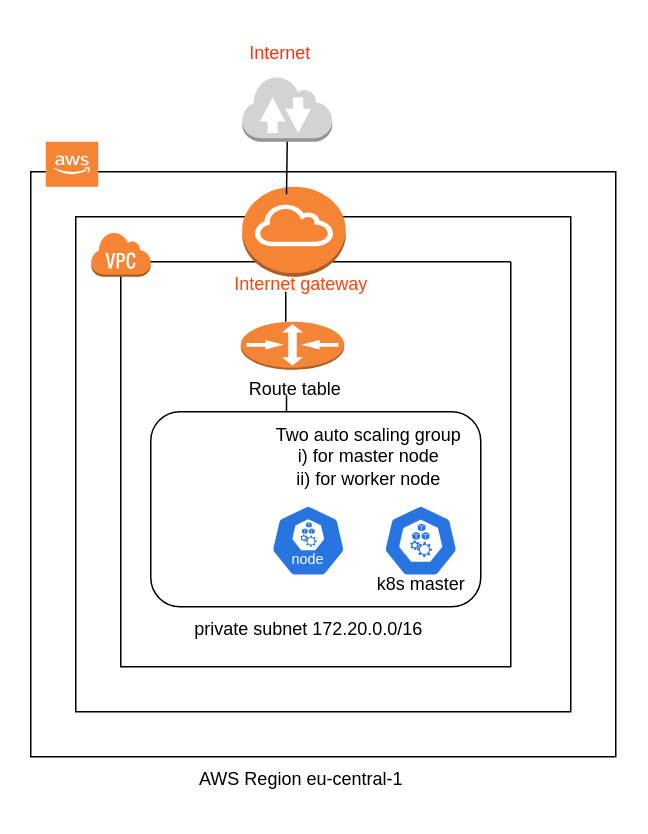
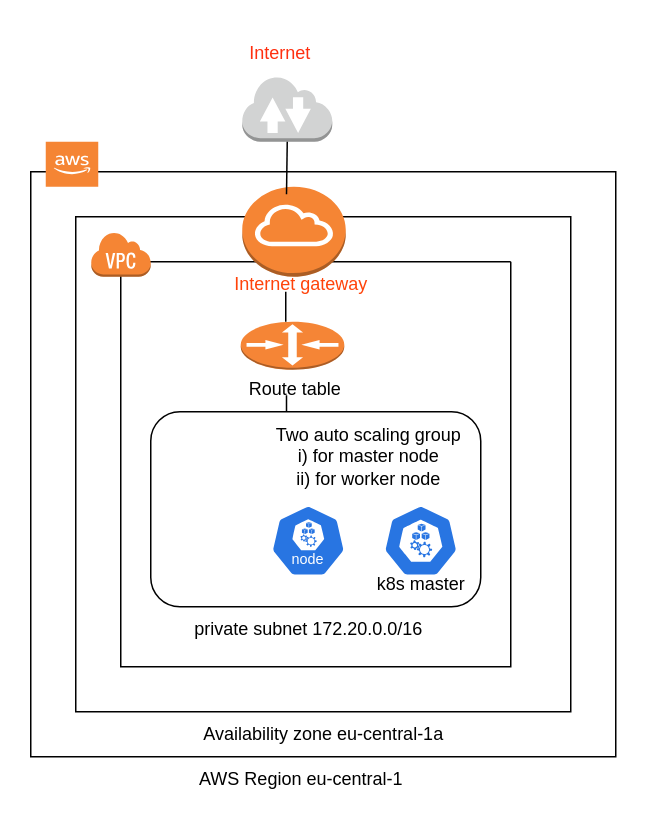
  <mxCell id="0" />
  <mxCell id="1" parent="0" />
  <mxCell id="2" value="Availabilty zone" style="whiteSpace=wrap;html=1;aspect=fixed;" parent="1" vertex="1"><mxGeometry x="20" y="114" width="390" height="390" as="geometry" /></mxCell>
  <mxCell id="3" value="" style="outlineConnect=0;dashed=0;verticalLabelPosition=bottom;verticalAlign=top;align=center;html=1;shape=mxgraph.aws3.cloud_2;fillColor=#F58534;gradientColor=none;" parent="1" vertex="1"><mxGeometry x="30" y="94" width="35" height="30" as="geometry" /></mxCell>
  <mxCell id="4" value="" style="whiteSpace=wrap;html=1;aspect=fixed;" parent="1" vertex="1"><mxGeometry x="50" y="144" width="330" height="330" as="geometry" /></mxCell>
  <mxCell id="5" value="" style="swimlane;startSize=0;" parent="1" vertex="1"><mxGeometry x="80" y="174" width="260" height="270" as="geometry" /></mxCell>
  <mxCell id="6" value="" style="outlineConnect=0;dashed=0;verticalLabelPosition=bottom;verticalAlign=top;align=center;html=1;shape=mxgraph.aws3.router;fillColor=#F58536;gradientColor=none;" vertex="1" parent="5"><mxGeometry x="80" y="40" width="69" height="32" as="geometry" /></mxCell>
  <mxCell id="7" value="" style="endArrow=none;html=1;rounded=0;" edge="1" parent="5"><mxGeometry width="50" height="50" relative="1" as="geometry"><mxPoint x="110" y="40" as="sourcePoint" /><mxPoint x="110" y="20" as="targetPoint" /></mxGeometry></mxCell>
+ <mxCell id="8" value="Availability zone&amp;nbsp;eu-central-1a" style="text;html=1;align=center;verticalAlign=middle;resizable=0;points=[];autosize=1;strokeColor=none;fillColor=none;" parent="1" vertex="1"><mxGeometry x="125" y="474" width="180" height="30" as="geometry" /></mxCell>
  <mxCell id="9" value="AWS Region eu-central-1" style="text;html=1;align=center;verticalAlign=middle;resizable=0;points=[];autosize=1;strokeColor=none;fillColor=none;" parent="1" vertex="1"><mxGeometry x="120" y="504" width="160" height="30" as="geometry" /></mxCell>
  <mxCell id="10" value="" style="outlineConnect=0;dashed=0;verticalLabelPosition=bottom;verticalAlign=top;align=center;html=1;shape=mxgraph.aws3.virtual_private_cloud;fillColor=#F58534;gradientColor=none;" parent="1" vertex="1"><mxGeometry x="60" y="154" width="40" height="30" as="geometry" /></mxCell>
  <mxCell id="11" value="" style="rounded=1;whiteSpace=wrap;html=1;" parent="1" vertex="1"><mxGeometry x="100" y="274" width="220" height="130" as="geometry" /></mxCell>
  <mxCell id="12" value="private subnet 172.20.0.0/16" style="text;html=1;align=center;verticalAlign=middle;resizable=0;points=[];autosize=1;strokeColor=none;fillColor=none;" parent="1" vertex="1"><mxGeometry x="115" y="404" width="180" height="30" as="geometry" /></mxCell>
  <mxCell id="13" value="" style="aspect=fixed;sketch=0;html=1;dashed=0;whitespace=wrap;fillColor=#2875E2;strokeColor=#ffffff;points=[[0.005,0.63,0],[0.1,0.2,0],[0.9,0.2,0],[0.5,0,0],[0.995,0.63,0],[0.72,0.99,0],[0.5,1,0],[0.28,0.99,0]];shape=mxgraph.kubernetes.icon2;kubernetesLabel=1;prIcon=node" parent="1" vertex="1"><mxGeometry x="180" y="336" width="50" height="48" as="geometry" /></mxCell>
  <mxCell id="14" value="" style="aspect=fixed;sketch=0;html=1;dashed=0;whitespace=wrap;fillColor=#2875E2;strokeColor=#ffffff;points=[[0.005,0.63,0],[0.1,0.2,0],[0.9,0.2,0],[0.5,0,0],[0.995,0.63,0],[0.72,0.99,0],[0.5,1,0],[0.28,0.99,0]];shape=mxgraph.kubernetes.icon2;prIcon=node" parent="1" vertex="1"><mxGeometry x="255" y="336" width="50" height="48" as="geometry" /></mxCell>
  <mxCell id="15" value="k8s master" style="text;html=1;align=center;verticalAlign=middle;resizable=0;points=[];autosize=1;strokeColor=none;fillColor=none;" parent="1" vertex="1"><mxGeometry x="240" y="374" width="80" height="30" as="geometry" /></mxCell>
  <mxCell id="16" value="Two auto scaling group&lt;div&gt;i) for master node&lt;/div&gt;&lt;div&gt;ii) for worker node&lt;/div&gt;" style="text;html=1;align=center;verticalAlign=middle;resizable=0;points=[];autosize=1;strokeColor=none;fillColor=none;" parent="1" vertex="1"><mxGeometry x="170" y="274" width="150" height="60" as="geometry" /></mxCell>
  <mxCell id="17" value="" style="outlineConnect=0;dashed=0;verticalLabelPosition=bottom;verticalAlign=top;align=center;html=1;shape=mxgraph.aws3.internet_gateway;fillColor=#F58534;gradientColor=none;" vertex="1" parent="1"><mxGeometry x="161" y="124" width="69" height="60" as="geometry" /></mxCell>
  <mxCell id="18" value="&lt;font color=&quot;#ff430a&quot;&gt;Internet gateway&lt;/font&gt;" style="text;html=1;align=center;verticalAlign=middle;resizable=0;points=[];autosize=1;strokeColor=none;fillColor=none;" vertex="1" parent="1"><mxGeometry x="145" y="174" width="110" height="30" as="geometry" /></mxCell>
  <mxCell id="19" value="" style="outlineConnect=0;dashed=0;verticalLabelPosition=bottom;verticalAlign=top;align=center;html=1;shape=mxgraph.aws3.internet_2;fillColor=#D2D3D3;gradientColor=none;" vertex="1" parent="1"><mxGeometry x="161" y="50" width="60" height="44" as="geometry" /></mxCell>
  <mxCell id="20" value="" style="endArrow=none;html=1;rounded=0;entryX=0.5;entryY=1;entryDx=0;entryDy=0;entryPerimeter=0;" edge="1" parent="1" target="19"><mxGeometry width="50" height="50" relative="1" as="geometry"><mxPoint x="190.5" y="129" as="sourcePoint" /><mxPoint x="191" y="100" as="targetPoint" /></mxGeometry></mxCell>
  <mxCell id="21" value="Route table" style="text;html=1;align=center;verticalAlign=middle;resizable=0;points=[];autosize=1;strokeColor=none;fillColor=none;" vertex="1" parent="1"><mxGeometry x="155.5" y="244" width="80" height="30" as="geometry" /></mxCell>
  <mxCell id="22" value="&lt;font color=&quot;#ff2f0f&quot;&gt;Internet&lt;/font&gt;" style="text;html=1;align=center;verticalAlign=middle;resizable=0;points=[];autosize=1;strokeColor=none;fillColor=none;" vertex="1" parent="1"><mxGeometry x="155.5" y="20" width="60" height="30" as="geometry" /></mxCell>
  <mxCell id="23" value="" style="endArrow=none;html=1;rounded=0;" edge="1" parent="1"><mxGeometry width="50" height="50" relative="1" as="geometry"><mxPoint x="190.5" y="274" as="sourcePoint" /><mxPoint x="190.5" y="263" as="targetPoint" /></mxGeometry></mxCell>
